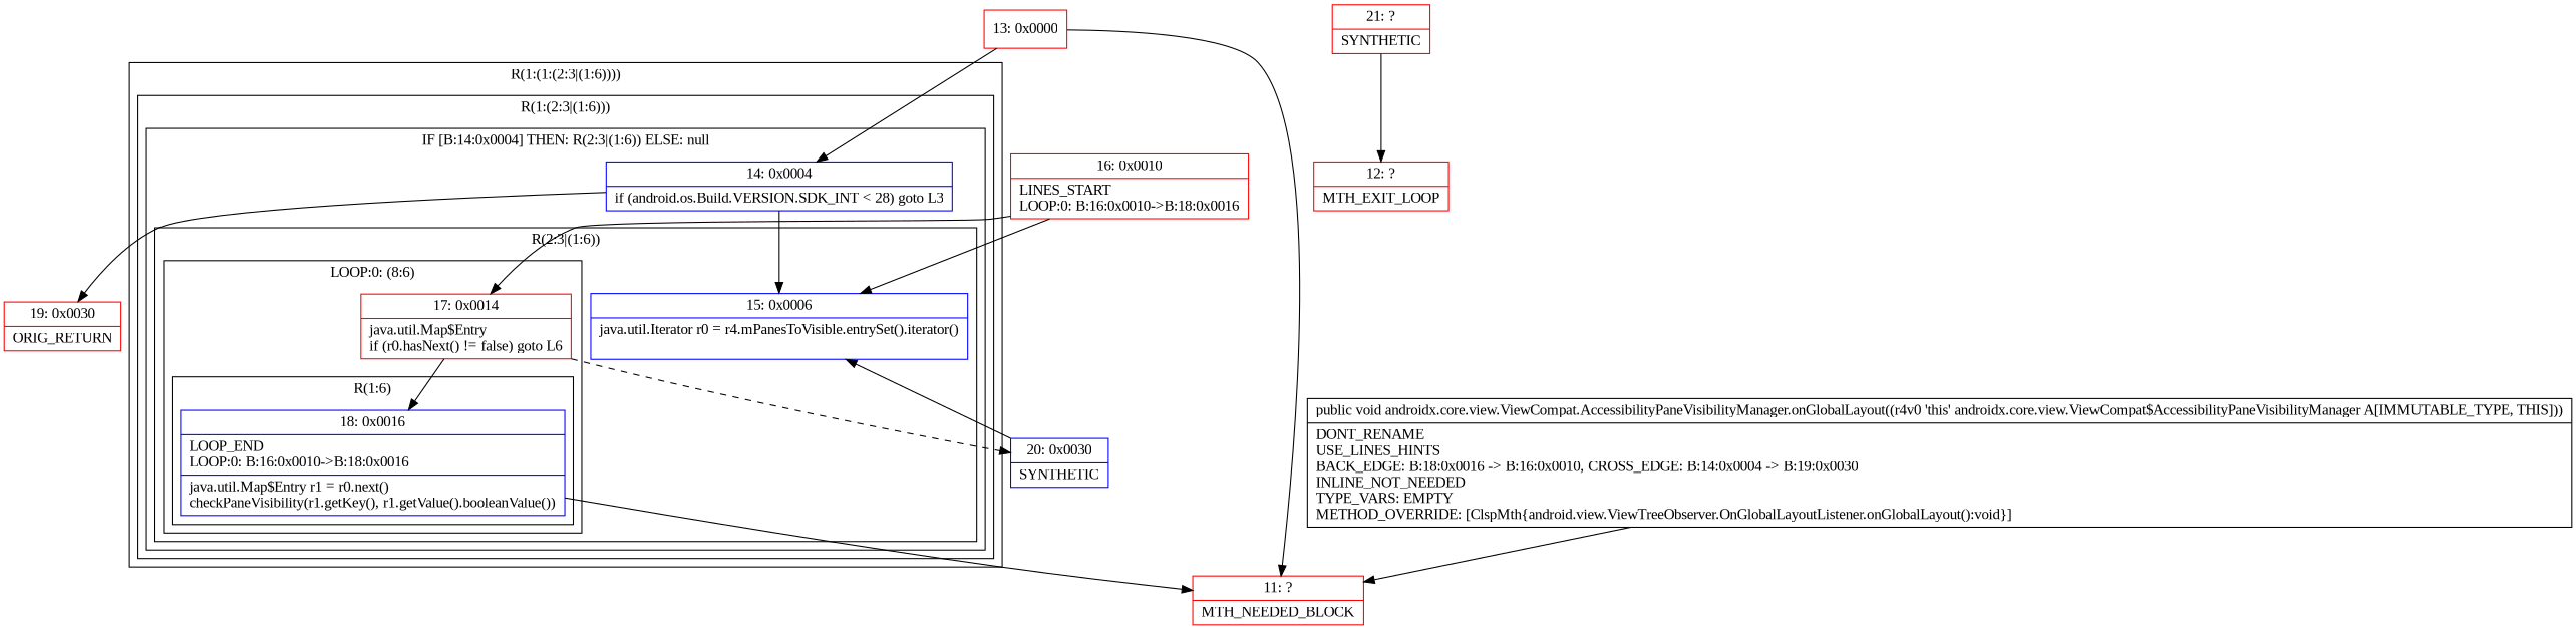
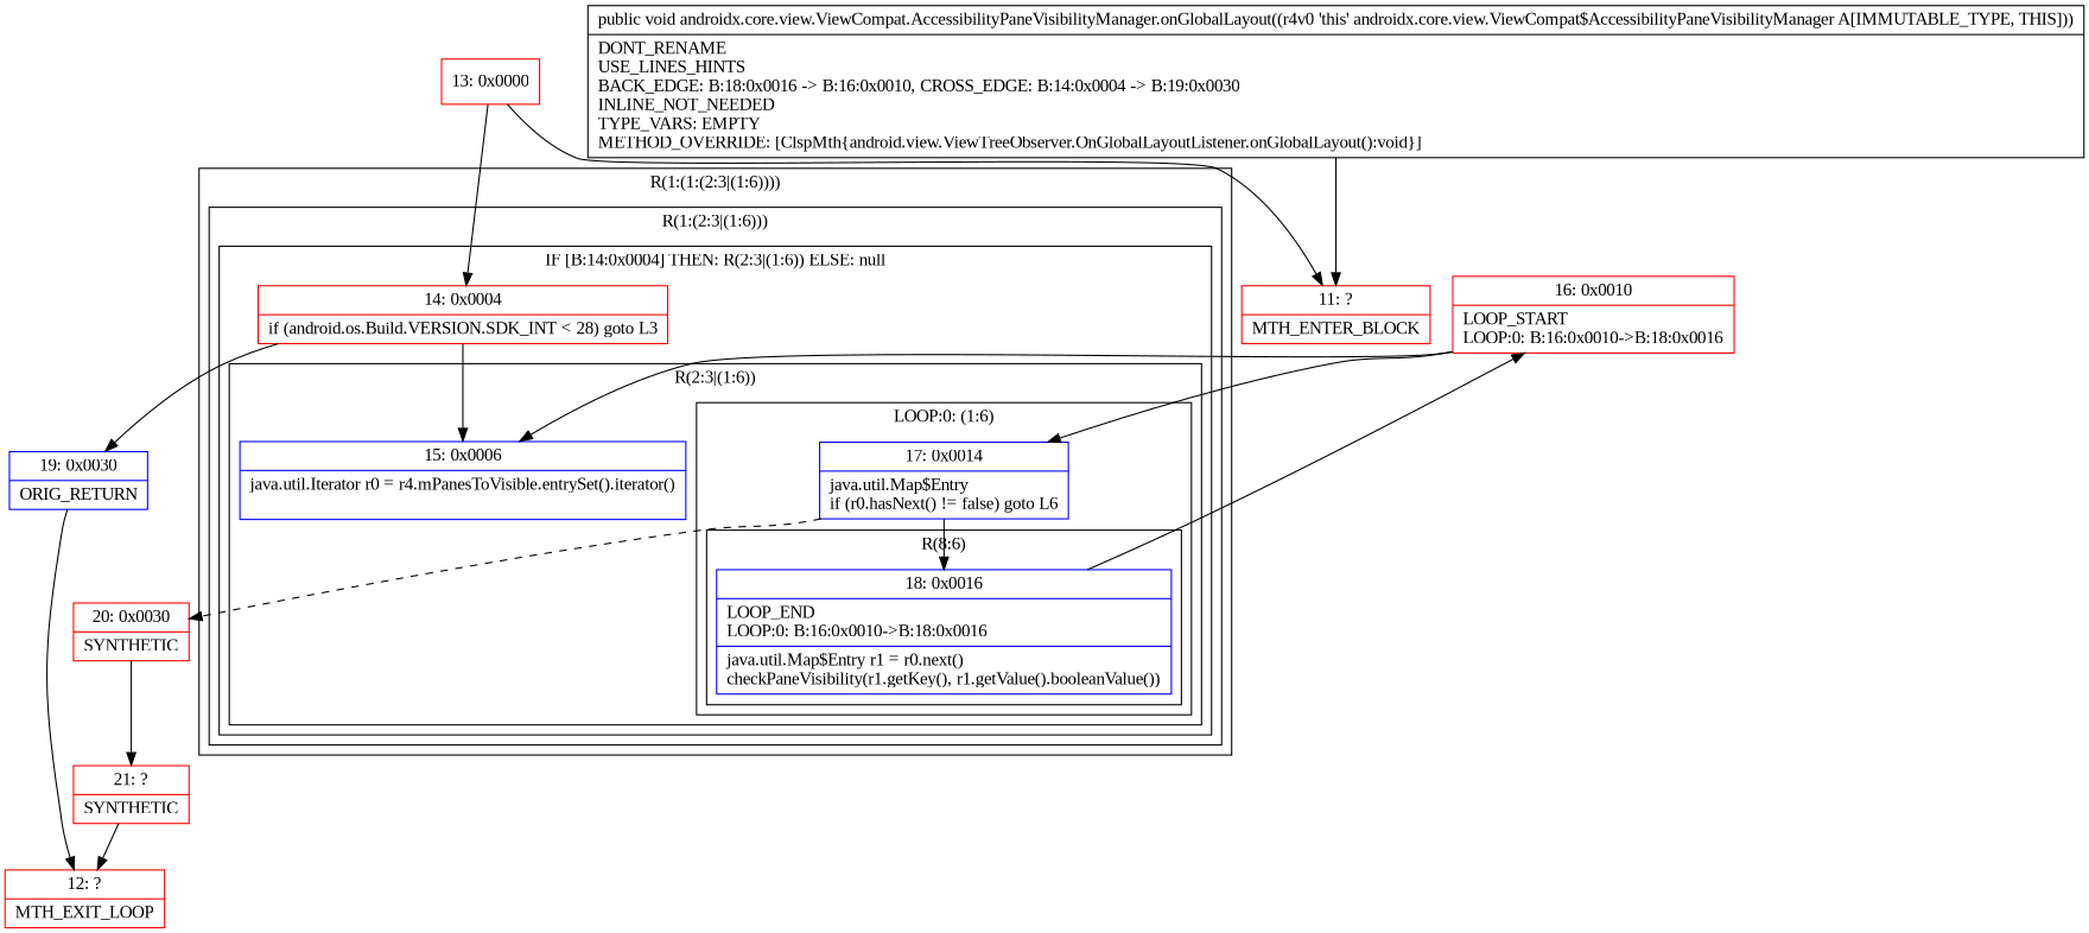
  digraph {
    fontname="Liberation Serif"
    node [color=red fontname="Liberation Serif" shape=record]
    edge [fontname="Liberation Serif"]
    n1 [color=blue label="{18\:\ 0x0016|LOOP_END\lLOOP:0: B:16:0x0010\-\>B:18:0x0016\l|java.util.Map$Entry r1 = r0.next()\lcheckPaneVisibility(r1.getKey(), r1.getValue().booleanValue())\l}"]
-   n2 [label="{17\:\ 0x0014|java.util.Map$Entry \lif (r0.hasNext() != false) goto L6\l}"]
+   n2 [color=blue label="{17\:\ 0x0014|java.util.Map$Entry \lif (r0.hasNext() != false) goto L6\l}"]
    n3 [color=blue label="{15\:\ 0x0006|java.util.Iterator r0 = r4.mPanesToVisible.entrySet().iterator()\l\l}"]
-   n4 [color=blue label="{14\:\ 0x0004|if (android.os.Build.VERSION.SDK_INT \< 28) goto L3\l}"]
-   n5 [label="{16\:\ 0x0010|LINES_START\lLOOP:0: B:16:0x0010\-\>B:18:0x0016\l}"]
-   n6 [color=blue label="{20\:\ 0x0030|SYNTHETIC\l}"]
-   n7 [label="{19\:\ 0x0030|ORIG_RETURN\l}"]
+   n4 [label="{14\:\ 0x0004|if (android.os.Build.VERSION.SDK_INT \< 28) goto L3\l}"]
+   n5 [label="{16\:\ 0x0010|LOOP_START\lLOOP:0: B:16:0x0010\-\>B:18:0x0016\l}"]
+   n6 [label="{20\:\ 0x0030|SYNTHETIC\l}"]
+   n7 [color=blue label="{19\:\ 0x0030|ORIG_RETURN\l}"]
    n8 [label="{12\:\ ?|MTH_EXIT_LOOP\l}"]
    n9 [label="{21\:\ ?|SYNTHETIC\l}"]
-   n10 [label="{11\:\ ?|MTH_NEEDED_BLOCK\l}"]
+   n10 [label="{11\:\ ?|MTH_ENTER_BLOCK\l}"]
    n11 [label="{13\:\ 0x0000}"]
    n12 [label="{public void androidx.core.view.ViewCompat.AccessibilityPaneVisibilityManager.onGlobalLayout((r4v0 'this' androidx.core.view.ViewCompat$AccessibilityPaneVisibilityManager A[IMMUTABLE_TYPE, THIS]))  | DONT_RENAME\lUSE_LINES_HINTS\lBACK_EDGE: B:18:0x0016 \-\> B:16:0x0010, CROSS_EDGE: B:14:0x0004 \-\> B:19:0x0030\lINLINE_NOT_NEEDED\lTYPE_VARS: EMPTY\lMETHOD_OVERRIDE: [ClspMth\{android.view.ViewTreeObserver.OnGlobalLayoutListener.onGlobalLayout():void\}]\l}" color=""]
    subgraph cluster_1 {
      label="R(1:(1:(2:3|(1:6))))"
      subgraph cluster_2 {
        label="R(1:(2:3|(1:6)))"
        subgraph cluster_3 {
          label="IF [B:14:0x0004] THEN: R(2:3|(1:6)) ELSE: null"
          n4
          subgraph cluster_4 {
            label="R(2:3|(1:6))"
            n3
            subgraph cluster_5 {
-             label="LOOP:0: (8:6)"
+             label="LOOP:0: (1:6)"
              n2
              subgraph cluster_6 {
-               label="R(1:6)"
+               label="R(8:6)"
                n1
              }
            }
          }
        }
      }
    }
-   n1 -> n10
+   n1 -> n5
    n2 -> n1
    n2 -> n6 [style=dashed]
    n4 -> n3
    n4 -> n7 [style=solid]
    n5 -> n2
    n5 -> n3
-   n6 -> n3
+   n6 -> n9
+   n7 -> n8
    n9 -> n8
    n11 -> n4
    n11 -> n10
    n12 -> n10
  }
